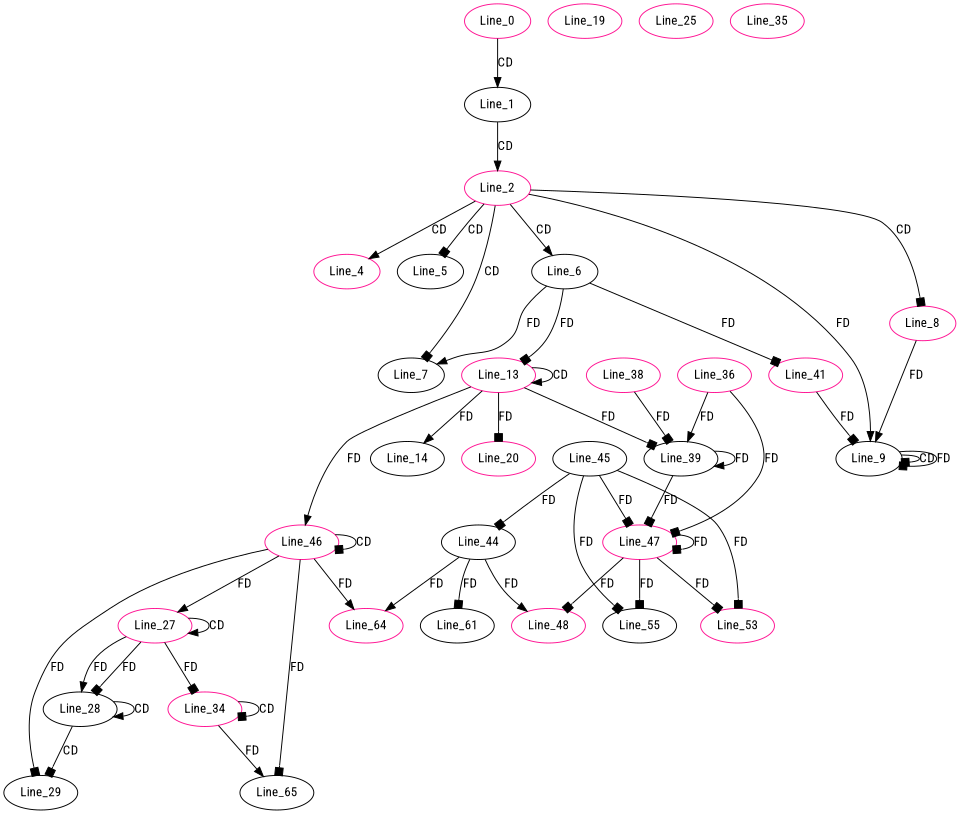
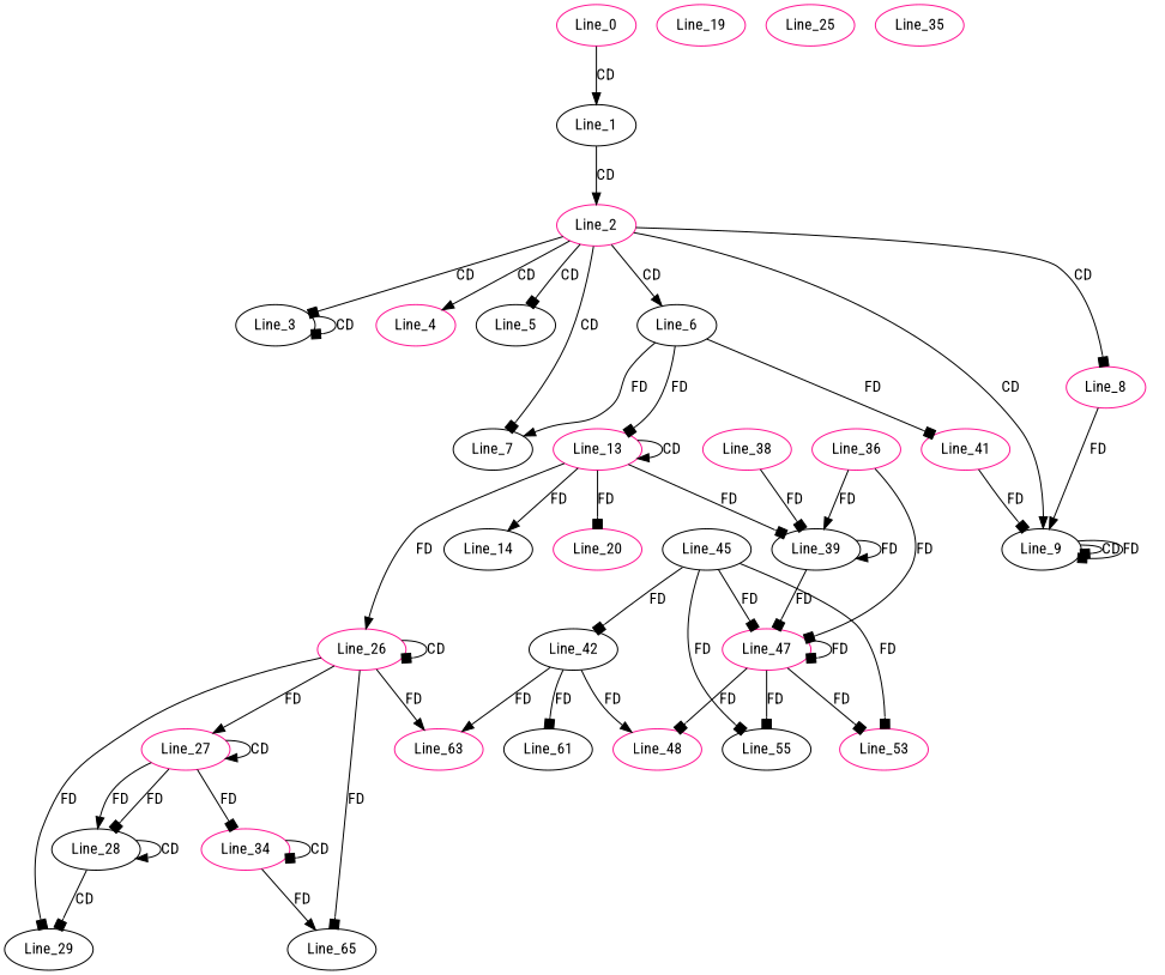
  digraph {
    fontname="Roboto Condensed"
    node [color=deeppink fontname="Roboto Condensed"]
    edge [arrowhead=box fontname="Roboto Condensed"]
    Line_1 [color=black]
    Line_0
    Line_2
+   Line_3 [color=black]
    Line_4
    Line_5 [color=black]
    Line_6 [color=black]
    Line_7 [color=black]
    Line_8
    Line_9 [color=black]
    Line_13
    Line_41
    Line_14 [color=black]
    Line_20
-   Line_26 [label=Line_46]
+   Line_26
    Line_39 [color=black]
    Line_27
    Line_29 [color=black]
-   Line_63 [label=Line_64]
+   Line_63
    Line_65 [color=black]
    Line_47
    Line_19
    Line_25
    Line_28 [color=black]
    n25 [label=Line_34]
    Line_35
    Line_36
    Line_48
    Line_53
    Line_55 [color=black]
    Line_38
    Line_45 [color=black]
-   Line_44 [color=black]
+   Line_44 [color=black label=Line_42]
    Line_61 [color=black]
    Line_1 -> Line_2 [arrowhead=normal label=CD]
    Line_0 -> Line_1 [arrowhead=normal label=CD]
+   Line_2 -> Line_3 [label=CD]
    Line_2 -> Line_4 [arrowhead=normal label=CD]
    Line_2 -> Line_5 [label=CD]
    Line_2 -> Line_6 [arrowhead=normal label=CD]
    Line_2 -> Line_7 [label=CD]
    Line_2 -> Line_8 [label=CD]
-   Line_2 -> Line_9 [arrowhead=normal label=FD]
+   Line_2 -> Line_9 [arrowhead=normal label=CD]
+   Line_3 -> Line_3 [label=CD]
    Line_6 -> Line_7 [arrowhead=normal label=FD]
    Line_6 -> Line_13 [label=FD]
    Line_6 -> Line_41 [label=FD]
    Line_8 -> Line_9 [arrowhead=normal label=FD]
    Line_9 -> Line_9 [label=CD]
    Line_9 -> Line_9 [label=FD]
    Line_13 -> Line_13 [arrowhead=normal label=CD]
    Line_13 -> Line_14 [arrowhead=normal label=FD]
    Line_13 -> Line_20 [label=FD]
    Line_13 -> Line_26 [arrowhead=normal label=FD]
    Line_13 -> Line_39 [label=FD]
    Line_41 -> Line_9 [label=FD]
    Line_26 -> Line_26 [label=CD]
    Line_26 -> Line_27 [arrowhead=normal label=FD]
    Line_26 -> Line_29 [label=FD]
    Line_26 -> Line_63 [arrowhead=normal label=FD]
    Line_26 -> Line_65 [label=FD]
    Line_39 -> Line_39 [arrowhead=normal label=FD]
    Line_39 -> Line_47 [label=FD]
    Line_27 -> Line_27 [arrowhead=normal label=CD]
    Line_27 -> Line_28 [arrowhead=normal label=FD]
    Line_27 -> Line_28 [label=FD]
    Line_27 -> n25 [label=FD]
    Line_47 -> Line_47 [label=FD]
    Line_47 -> Line_48 [label=FD]
    Line_47 -> Line_53 [label=FD]
    Line_47 -> Line_55 [label=FD]
    Line_28 -> Line_29 [label=CD]
    Line_28 -> Line_28 [arrowhead=normal label=CD]
    n25 -> Line_65 [arrowhead=normal label=FD]
    n25 -> n25 [label=CD]
    Line_36 -> Line_39 [arrowhead=normal label=FD]
    Line_36 -> Line_47 [label=FD]
    Line_38 -> Line_39 [label=FD]
    Line_45 -> Line_47 [label=FD]
    Line_45 -> Line_53 [label=FD]
    Line_45 -> Line_55 [label=FD]
    Line_45 -> Line_44 [label=FD]
    Line_44 -> Line_63 [arrowhead=normal label=FD]
    Line_44 -> Line_48 [arrowhead=normal label=FD]
    Line_44 -> Line_61 [label=FD]
  }
